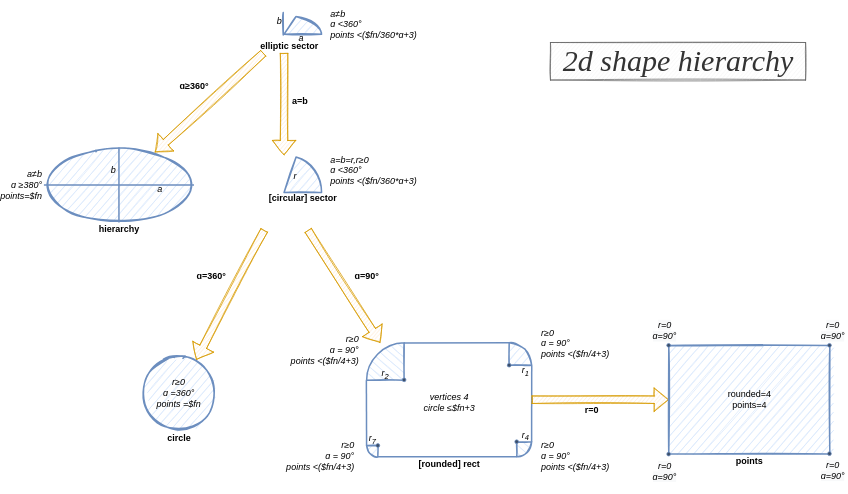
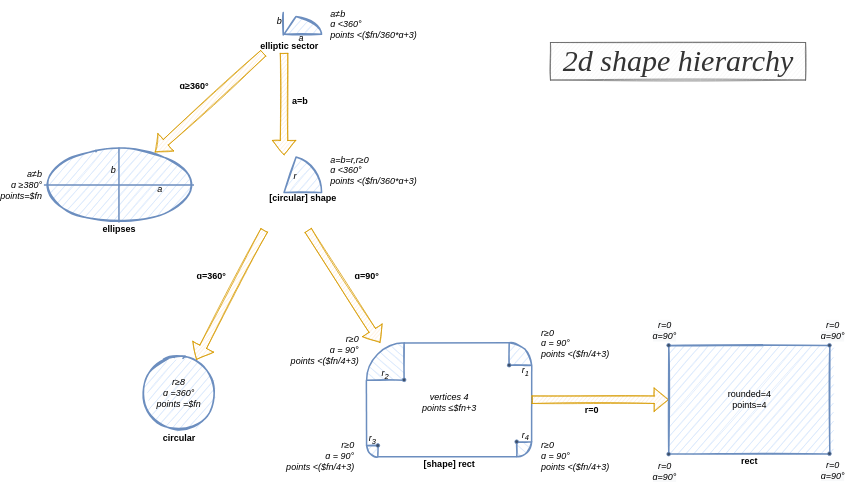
  <mxCell id="0" />
  <mxCell id="1" parent="0" />
  <mxCell id="2" value="" style="group;sketch=1;labelBorderColor=none;fontFamily=Helvetica;" parent="1" vertex="1" connectable="0"><mxGeometry x="240" y="425" width="441" height="211" as="geometry" /></mxCell>
  <mxCell id="3" value="r≥0&lt;br&gt;ɑ = 90°&lt;br&gt;points &lt;($fn/4+3)" style="verticalLabelPosition=middle;verticalAlign=middle;html=1;shape=mxgraph.basic.pie;fillColor=#dae8fc;strokeColor=#6c8ebf;startAngle=0;endAngle=0.25;fontSize=12;labelPosition=right;align=left;fontStyle=2;strokeWidth=2;container=1;collapsible=0;recursiveResize=0;movableLabel=1;sketch=1;labelBorderColor=none;fontFamily=Helvetica;" parent="2" vertex="1"><mxGeometry x="370" y="31" width="60" height="60" as="geometry"><mxRectangle x="440" y="70" width="170" height="50" as="alternateBounds" /><mxPoint x="11" y="-29" as="offset" /></mxGeometry></mxCell>
  <mxCell id="4" value="r&lt;sub&gt;1&lt;/sub&gt;" style="text;html=1;strokeColor=none;fillColor=none;align=center;verticalAlign=middle;whiteSpace=wrap;rounded=0;fontStyle=2;fontFamily=Helvetica;" parent="3" vertex="1"><mxGeometry x="47" y="32.5" width="10" height="10" as="geometry" /></mxCell>
  <mxCell id="5" value="" style="ellipse;whiteSpace=wrap;html=1;aspect=fixed;fontSize=12;verticalAlign=bottom;strokeColor=#6c8ebf;labelPosition=left;verticalLabelPosition=top;align=center;fillColor=#3B4E69;fontFamily=Helvetica;" parent="3" vertex="1"><mxGeometry x="27.5" y="27.5" width="5" height="5" as="geometry" /></mxCell>
  <mxCell id="6" value="r≥0&lt;br&gt;ɑ = 90°&lt;br&gt;points &lt;($fn/4+3)" style="verticalLabelPosition=middle;verticalAlign=middle;html=1;shape=mxgraph.basic.pie;fillColor=#dae8fc;strokeColor=#6c8ebf;startAngle=0;endAngle=0.25;fontSize=12;labelPosition=right;align=left;fontStyle=2;strokeWidth=2;container=1;collapsible=0;recursiveResize=0;movableLabel=1;direction=south;sketch=1;fontFamily=Helvetica;" parent="2" vertex="1"><mxGeometry x="390" y="143" width="40" height="40" as="geometry"><mxRectangle x="440" y="70" width="170" height="50" as="alternateBounds" /><mxPoint x="11" y="19" as="offset" /></mxGeometry></mxCell>
  <mxCell id="7" value="" style="ellipse;whiteSpace=wrap;html=1;aspect=fixed;fontSize=12;verticalAlign=bottom;strokeColor=#6c8ebf;labelPosition=left;verticalLabelPosition=top;align=center;fillColor=#3B4E69;fontFamily=Helvetica;" parent="6" vertex="1"><mxGeometry x="17.5" y="17.5" width="5" height="5" as="geometry" /></mxCell>
  <mxCell id="8" value="r≥0&lt;br&gt;ɑ = 90°&lt;br&gt;points &lt;($fn/4+3)" style="verticalLabelPosition=middle;verticalAlign=middle;html=1;shape=mxgraph.basic.pie;fillColor=#dae8fc;strokeColor=#6c8ebf;startAngle=0;endAngle=0.25;fontSize=12;labelPosition=right;align=right;fontStyle=2;strokeWidth=2;container=1;collapsible=0;recursiveResize=0;movableLabel=1;direction=west;sketch=1;fontFamily=Helvetica;" parent="2" vertex="1"><mxGeometry x="210" y="153" width="30" height="30" as="geometry"><mxRectangle x="440" y="70" width="170" height="50" as="alternateBounds" /><mxPoint x="-75" y="14" as="offset" /></mxGeometry></mxCell>
  <mxCell id="9" value="" style="ellipse;whiteSpace=wrap;html=1;aspect=fixed;fontSize=12;verticalAlign=bottom;strokeColor=#6c8ebf;labelPosition=left;verticalLabelPosition=top;align=center;fillColor=#3B4E69;fontFamily=Helvetica;" parent="8" vertex="1"><mxGeometry x="12.5" y="12.5" width="5" height="5" as="geometry" /></mxCell>
  <mxCell id="10" value="r≥0&lt;br&gt;ɑ = 90°&lt;br&gt;points &lt;($fn/4+3)" style="verticalLabelPosition=middle;verticalAlign=middle;html=1;shape=mxgraph.basic.pie;fillColor=#dae8fc;strokeColor=#6c8ebf;startAngle=0;endAngle=0.25;fontSize=12;labelPosition=right;align=right;fontStyle=2;strokeWidth=2;container=1;collapsible=0;recursiveResize=0;movableLabel=1;direction=north;sketch=1;fontFamily=Helvetica;" parent="2" vertex="1"><mxGeometry x="210" y="31" width="100" height="100" as="geometry"><mxRectangle x="440" y="70" width="170" height="50" as="alternateBounds" /><mxPoint x="-209" y="-40" as="offset" /></mxGeometry></mxCell>
  <mxCell id="11" value="r&lt;sub&gt;2&lt;/sub&gt;" style="text;html=1;strokeColor=none;fillColor=none;align=center;verticalAlign=middle;whiteSpace=wrap;rounded=0;fontStyle=2;fontFamily=Helvetica;" parent="10" vertex="1"><mxGeometry x="20" y="37" width="10" height="10" as="geometry" /></mxCell>
  <mxCell id="12" value="" style="ellipse;whiteSpace=wrap;html=1;aspect=fixed;fontSize=12;verticalAlign=bottom;strokeColor=#6c8ebf;labelPosition=left;verticalLabelPosition=top;align=center;fillColor=#3B4E69;fontFamily=Helvetica;" parent="10" vertex="1"><mxGeometry x="47.5" y="47" width="5" height="5" as="geometry" /></mxCell>
- <mxCell id="13" value="[rounded] rect" style="text;html=1;strokeColor=none;fillColor=none;align=center;verticalAlign=middle;whiteSpace=wrap;rounded=0;dashed=1;fontSize=12;fontStyle=1;fontFamily=Helvetica;" parent="2" vertex="1"><mxGeometry x="267.5" y="183" width="105" height="20" as="geometry" /></mxCell>
+ <mxCell id="13" value="[shape] rect" style="text;html=1;strokeColor=none;fillColor=none;align=center;verticalAlign=middle;whiteSpace=wrap;rounded=0;dashed=1;fontSize=12;fontStyle=1;fontFamily=Helvetica;" parent="2" vertex="1"><mxGeometry x="267.5" y="183" width="105" height="20" as="geometry" /></mxCell>
  <mxCell id="14" value="" style="endArrow=none;html=1;strokeColor=#6C8EBF;strokeWidth=2;exitX=0.997;exitY=0.496;exitDx=0;exitDy=0;exitPerimeter=0;entryX=0.501;entryY=0.002;entryDx=0;entryDy=0;entryPerimeter=0;fontFamily=Helvetica;" parent="2" source="10" target="3" edge="1"><mxGeometry width="50" height="50" as="geometry"><mxPoint x="340" y="41" as="sourcePoint" /><mxPoint x="390" y="-9" as="targetPoint" /></mxGeometry></mxCell>
  <mxCell id="15" value="" style="endArrow=none;html=1;strokeColor=#6C8EBF;strokeWidth=2;exitX=0.503;exitY=0.003;exitDx=0;exitDy=0;exitPerimeter=0;entryX=1.001;entryY=0.506;entryDx=0;entryDy=0;entryPerimeter=0;fontFamily=Helvetica;" parent="2" source="6" target="3" edge="1"><mxGeometry width="50" height="50" as="geometry"><mxPoint x="269.8" y="40.8" as="sourcePoint" /><mxPoint x="410.24" y="41.18" as="targetPoint" /></mxGeometry></mxCell>
  <mxCell id="16" value="" style="endArrow=none;html=1;strokeColor=#6C8EBF;strokeWidth=2;exitX=1;exitY=0.5;exitDx=0;exitDy=0;exitPerimeter=0;entryX=0.495;entryY=0;entryDx=0;entryDy=0;entryPerimeter=0;fontFamily=Helvetica;" parent="2" source="6" target="8" edge="1"><mxGeometry width="50" height="50" as="geometry"><mxPoint x="440.44" y="173.8" as="sourcePoint" /><mxPoint x="440.06" y="71.36" as="targetPoint" /></mxGeometry></mxCell>
  <mxCell id="17" value="" style="endArrow=none;html=1;strokeColor=#6C8EBF;strokeWidth=2;exitX=0.498;exitY=-0.003;exitDx=0;exitDy=0;exitPerimeter=0;entryX=1;entryY=0.499;entryDx=0;entryDy=0;entryPerimeter=0;fontFamily=Helvetica;" parent="2" source="10" target="8" edge="1"><mxGeometry width="50" height="50" as="geometry"><mxPoint x="420.44" y="194.24" as="sourcePoint" /><mxPoint x="235.15" y="193" as="targetPoint" /></mxGeometry></mxCell>
- <mxCell id="18" value="&lt;span style=&quot;font-style: italic ; font-weight: 400&quot;&gt;vertices 4&lt;/span&gt;&lt;br style=&quot;padding: 0px ; margin: 0px ; font-style: italic ; font-weight: 400&quot;&gt;&lt;span style=&quot;font-style: italic ; font-weight: 400&quot;&gt;circle ≤$fn+3&lt;/span&gt;" style="text;html=1;strokeColor=none;fillColor=none;align=center;verticalAlign=middle;whiteSpace=wrap;rounded=0;dashed=1;fontSize=12;fontStyle=1;fontFamily=Helvetica;" parent="2" vertex="1"><mxGeometry x="267.5" y="81" width="105" height="60" as="geometry" /></mxCell>
- <mxCell id="19" value="r&lt;sub&gt;7&lt;/sub&gt;" style="text;html=1;strokeColor=none;fillColor=none;align=center;verticalAlign=middle;whiteSpace=wrap;rounded=0;fontStyle=2;fontFamily=Helvetica;" parent="2" vertex="1"><mxGeometry x="212.5" y="155" width="10" height="10" as="geometry" /></mxCell>
+ <mxCell id="18" value="&lt;span style=&quot;font-style: italic ; font-weight: 400&quot;&gt;vertices 4&lt;/span&gt;&lt;br style=&quot;padding: 0px ; margin: 0px ; font-style: italic ; font-weight: 400&quot;&gt;&lt;span style=&quot;font-style: italic ; font-weight: 400&quot;&gt;points ≤$fn+3&lt;/span&gt;" style="text;html=1;strokeColor=none;fillColor=none;align=center;verticalAlign=middle;whiteSpace=wrap;rounded=0;dashed=1;fontSize=12;fontStyle=1;fontFamily=Helvetica;" parent="2" vertex="1"><mxGeometry x="267.5" y="81" width="105" height="60" as="geometry" /></mxCell>
+ <mxCell id="19" value="r&lt;sub&gt;3&lt;/sub&gt;" style="text;html=1;strokeColor=none;fillColor=none;align=center;verticalAlign=middle;whiteSpace=wrap;rounded=0;fontStyle=2;fontFamily=Helvetica;" parent="2" vertex="1"><mxGeometry x="212.5" y="155" width="10" height="10" as="geometry" /></mxCell>
  <mxCell id="20" value="r&lt;sub&gt;4&lt;/sub&gt;" style="text;html=1;strokeColor=none;fillColor=none;align=center;verticalAlign=middle;whiteSpace=wrap;rounded=0;fontStyle=2;fontFamily=Helvetica;" parent="2" vertex="1"><mxGeometry x="417" y="150" width="10" height="10" as="geometry" /></mxCell>
  <mxCell id="21" value="a=b" style="edgeStyle=none;shape=flexArrow;rounded=0;orthogonalLoop=1;jettySize=auto;html=1;fontSize=12;orthogonal=0;fillColor=#ffe6cc;strokeColor=#d79b00;sketch=1;fontFamily=Helvetica;fontStyle=1" parent="1" source="22" target="43" edge="1"><mxGeometry x="-0.038" y="21" relative="1" as="geometry"><mxPoint x="340" y="180" as="targetPoint" /><mxPoint as="offset" /></mxGeometry></mxCell>
  <mxCell id="22" value="a≠b&#10;ɑ &lt;360°&#10;points &lt;($fn/360*ɑ+3)" style="verticalLabelPosition=middle;verticalAlign=middle;shape=mxgraph.basic.pie;fillColor=#dae8fc;strokeColor=#6c8ebf;startAngle=0.052;endAngle=0.25;fontSize=12;labelPosition=right;align=left;fontStyle=2;strokeWidth=2;container=1;collapsible=0;recursiveResize=0;movableLabel=1;sketch=1;fontFamily=Helvetica;" parent="1" vertex="1"><mxGeometry x="290" y="20" width="100" height="50" as="geometry"><mxRectangle x="440" y="70" width="170" height="50" as="alternateBounds" /><mxPoint x="10" y="-14" as="offset" /></mxGeometry></mxCell>
  <mxCell id="23" value="" style="endArrow=none;html=1;strokeColor=#6C8EBF;strokeWidth=2;endFill=0;fontFamily=Helvetica;sketch=1;" parent="22" edge="1"><mxGeometry width="50" height="50" relative="1" as="geometry"><mxPoint x="48.92" y="-4" as="sourcePoint" /><mxPoint x="48.92" y="26" as="targetPoint" /></mxGeometry></mxCell>
  <mxCell id="24" value="a" style="text;html=1;strokeColor=none;fillColor=none;align=center;verticalAlign=middle;whiteSpace=wrap;rounded=0;fontStyle=2;fontFamily=Helvetica;" parent="22" vertex="1"><mxGeometry x="67.5" y="25" width="10" height="10" as="geometry" /></mxCell>
  <mxCell id="25" value="b" style="text;html=1;strokeColor=none;fillColor=none;align=center;verticalAlign=middle;whiteSpace=wrap;rounded=0;fontStyle=2;fontFamily=Helvetica;" parent="22" vertex="1"><mxGeometry x="38.5" y="3" width="10" height="10" as="geometry" /></mxCell>
  <mxCell id="26" value="elliptic sector" style="text;html=1;strokeColor=none;fillColor=none;align=center;verticalAlign=middle;whiteSpace=wrap;rounded=0;dashed=1;fontSize=12;fontStyle=1;fontFamily=Helvetica;" parent="22" vertex="1"><mxGeometry x="15" y="31" width="85" height="20" as="geometry" /></mxCell>
  <mxCell id="27" value="r=0" style="edgeStyle=none;shape=flexArrow;rounded=0;orthogonalLoop=1;jettySize=auto;html=1;fontSize=12;fillColor=#ffe6cc;strokeColor=#d79b00;sketch=1;fontFamily=Helvetica;fontStyle=1" parent="1" target="35" edge="1"><mxGeometry x="-0.124" y="-14" relative="1" as="geometry"><mxPoint x="670" y="532" as="sourcePoint" /><mxPoint as="offset" /></mxGeometry></mxCell>
- <mxCell id="28" value="&lt;span style=&quot;text-align: right&quot;&gt;r≥0&lt;/span&gt;&lt;br style=&quot;text-align: right&quot;&gt;&lt;span style=&quot;text-align: right&quot;&gt;ɑ =360°&lt;/span&gt;&lt;br style=&quot;text-align: right&quot;&gt;&lt;span style=&quot;text-align: right&quot;&gt;points =$fn&lt;/span&gt;" style="ellipse;whiteSpace=wrap;html=1;aspect=fixed;fontSize=12;verticalAlign=middle;fillColor=#dae8fc;strokeColor=#6c8ebf;labelPosition=center;verticalLabelPosition=middle;align=center;collapsible=0;strokeWidth=2;fontStyle=2;container=1;recursiveResize=0;sketch=1;fontFamily=Helvetica;" parent="1" vertex="1"><mxGeometry x="150" y="473" width="100" height="100" as="geometry"><mxRectangle x="300" y="391" width="90" height="30" as="alternateBounds" /></mxGeometry></mxCell>
- <mxCell id="29" value="circle" style="text;html=1;strokeColor=none;fillColor=none;align=center;verticalAlign=middle;whiteSpace=wrap;rounded=0;dashed=1;fontSize=12;fontStyle=1;fontFamily=Helvetica;" parent="28" vertex="1"><mxGeometry x="-2" y="100" width="105" height="20" as="geometry" /></mxCell>
+ <mxCell id="28" value="&lt;span style=&quot;text-align: right&quot;&gt;r≥8&lt;/span&gt;&lt;br style=&quot;text-align: right&quot;&gt;&lt;span style=&quot;text-align: right&quot;&gt;ɑ =360°&lt;/span&gt;&lt;br style=&quot;text-align: right&quot;&gt;&lt;span style=&quot;text-align: right&quot;&gt;points =$fn&lt;/span&gt;" style="ellipse;whiteSpace=wrap;html=1;aspect=fixed;fontSize=12;verticalAlign=middle;fillColor=#dae8fc;strokeColor=#6c8ebf;labelPosition=center;verticalLabelPosition=middle;align=center;collapsible=0;strokeWidth=2;fontStyle=2;container=1;recursiveResize=0;sketch=1;fontFamily=Helvetica;" parent="1" vertex="1"><mxGeometry x="150" y="473" width="100" height="100" as="geometry"><mxRectangle x="300" y="391" width="90" height="30" as="alternateBounds" /></mxGeometry></mxCell>
+ <mxCell id="29" value="circular" style="text;html=1;strokeColor=none;fillColor=none;align=center;verticalAlign=middle;whiteSpace=wrap;rounded=0;dashed=1;fontSize=12;fontStyle=1;fontFamily=Helvetica;" parent="28" vertex="1"><mxGeometry x="-2" y="100" width="105" height="20" as="geometry" /></mxCell>
  <mxCell id="30" value="a≠b&lt;br&gt;ɑ ≥380°&lt;br&gt;points=$fn" style="ellipse;whiteSpace=wrap;html=1;fontSize=12;verticalAlign=middle;fillColor=#dae8fc;strokeColor=#6c8ebf;labelPosition=left;verticalLabelPosition=middle;align=right;strokeWidth=2;container=1;collapsible=0;recursiveResize=0;movableLabel=1;treeFolding=0;noLabel=0;fontStyle=2;sketch=1;fontFamily=Helvetica;" parent="1" vertex="1"><mxGeometry x="20" y="196" width="200" height="100" as="geometry"><mxRectangle x="170" y="200" width="90" height="50" as="alternateBounds" /></mxGeometry></mxCell>
  <mxCell id="31" value="a" style="text;html=1;strokeColor=none;fillColor=none;align=center;verticalAlign=middle;whiteSpace=wrap;rounded=0;fontStyle=2;fontFamily=Helvetica;" parent="30" vertex="1"><mxGeometry x="150" y="51" width="10" height="10" as="geometry" /></mxCell>
  <mxCell id="32" value="b" style="text;html=1;strokeColor=none;fillColor=none;align=center;verticalAlign=middle;whiteSpace=wrap;rounded=0;fontStyle=2;fontFamily=Helvetica;" parent="30" vertex="1"><mxGeometry x="88" y="26" width="10" height="10" as="geometry" /></mxCell>
- <mxCell id="33" value="hierarchy" style="text;html=1;strokeColor=none;fillColor=none;align=center;verticalAlign=middle;whiteSpace=wrap;rounded=0;dashed=1;fontSize=12;fontStyle=1;fontFamily=Helvetica;" parent="30" vertex="1"><mxGeometry x="48" y="99" width="105" height="20" as="geometry" /></mxCell>
+ <mxCell id="33" value="ellipses" style="text;html=1;strokeColor=none;fillColor=none;align=center;verticalAlign=middle;whiteSpace=wrap;rounded=0;dashed=1;fontSize=12;fontStyle=1;fontFamily=Helvetica;" parent="30" vertex="1"><mxGeometry x="48" y="99" width="105" height="20" as="geometry" /></mxCell>
  <mxCell id="34" value="" style="group;sketch=1;fontFamily=Helvetica;" parent="1" vertex="1" connectable="0"><mxGeometry x="850" y="456" width="220" height="152" as="geometry" /></mxCell>
  <mxCell id="35" value="rounded=4&lt;br&gt;points=4" style="rounded=0;whiteSpace=wrap;html=1;fontSize=12;verticalAlign=middle;fillColor=#dae8fc;strokeColor=#6c8ebf;labelPosition=center;verticalLabelPosition=middle;align=center;strokeWidth=2;sketch=1;fontFamily=Helvetica;" parent="34" vertex="1"><mxGeometry x="2.683" y="3.619" width="214.634" height="144.762" as="geometry" /></mxCell>
  <mxCell id="36" value="&lt;span style=&quot;color: rgb(0, 0, 0); font-size: 12px; font-style: italic; font-weight: 400; letter-spacing: normal; text-indent: 0px; text-transform: none; word-spacing: 0px; background-color: rgb(248, 249, 250); display: inline; float: none;&quot;&gt;r=0&lt;/span&gt;&lt;br style=&quot;color: rgb(0, 0, 0); font-size: 12px; font-style: italic; font-weight: 400; letter-spacing: normal; text-indent: 0px; text-transform: none; word-spacing: 0px; background-color: rgb(248, 249, 250);&quot;&gt;&lt;span style=&quot;color: rgb(0, 0, 0); font-size: 12px; font-style: italic; font-weight: 400; letter-spacing: normal; text-indent: 0px; text-transform: none; word-spacing: 0px; background-color: rgb(248, 249, 250); display: inline; float: none;&quot;&gt;ɑ=90°&lt;/span&gt;" style="ellipse;whiteSpace=wrap;html=1;aspect=fixed;fontSize=12;verticalAlign=bottom;strokeColor=#6c8ebf;labelPosition=left;verticalLabelPosition=top;align=center;fillColor=#3B4E69;fontFamily=Helvetica;" parent="34" vertex="1"><mxGeometry y="1" width="5" height="5" as="geometry" /></mxCell>
  <mxCell id="37" value="&lt;span style=&quot;color: rgb(0, 0, 0); font-size: 12px; font-style: italic; font-weight: 400; letter-spacing: normal; text-indent: 0px; text-transform: none; word-spacing: 0px; background-color: rgb(248, 249, 250); display: inline; float: none;&quot;&gt;r=0&lt;/span&gt;&lt;br style=&quot;color: rgb(0, 0, 0); font-size: 12px; font-style: italic; font-weight: 400; letter-spacing: normal; text-indent: 0px; text-transform: none; word-spacing: 0px; background-color: rgb(248, 249, 250);&quot;&gt;&lt;span style=&quot;color: rgb(0, 0, 0); font-size: 12px; font-style: italic; font-weight: 400; letter-spacing: normal; text-indent: 0px; text-transform: none; word-spacing: 0px; background-color: rgb(248, 249, 250); display: inline; float: none;&quot;&gt;ɑ=90°&lt;/span&gt;" style="ellipse;whiteSpace=wrap;html=1;aspect=fixed;fontSize=12;verticalAlign=bottom;strokeColor=#6c8ebf;labelPosition=right;verticalLabelPosition=top;align=center;fillColor=#3B4E69;fontFamily=Helvetica;" parent="34" vertex="1"><mxGeometry x="214.293" y="1" width="5" height="5" as="geometry" /></mxCell>
  <mxCell id="38" value="&lt;span style=&quot;color: rgb(0, 0, 0); font-size: 12px; font-style: italic; font-weight: 400; letter-spacing: normal; text-indent: 0px; text-transform: none; word-spacing: 0px; background-color: rgb(248, 249, 250); display: inline; float: none;&quot;&gt;r=0&lt;/span&gt;&lt;br style=&quot;color: rgb(0, 0, 0); font-size: 12px; font-style: italic; font-weight: 400; letter-spacing: normal; text-indent: 0px; text-transform: none; word-spacing: 0px; background-color: rgb(248, 249, 250);&quot;&gt;&lt;span style=&quot;color: rgb(0, 0, 0); font-size: 12px; font-style: italic; font-weight: 400; letter-spacing: normal; text-indent: 0px; text-transform: none; word-spacing: 0px; background-color: rgb(248, 249, 250); display: inline; float: none;&quot;&gt;ɑ=90°&lt;/span&gt;" style="ellipse;whiteSpace=wrap;html=1;aspect=fixed;fontSize=12;verticalAlign=top;strokeColor=#6c8ebf;labelPosition=right;verticalLabelPosition=bottom;align=center;fillColor=#3B4E69;fontFamily=Helvetica;" parent="34" vertex="1"><mxGeometry x="214.293" y="145.382" width="5" height="5" as="geometry" /></mxCell>
  <mxCell id="39" value="&lt;span style=&quot;color: rgb(0, 0, 0); font-size: 12px; font-style: italic; font-weight: 400; letter-spacing: normal; text-indent: 0px; text-transform: none; word-spacing: 0px; background-color: rgb(248, 249, 250); display: inline; float: none;&quot;&gt;r=0&lt;/span&gt;&lt;br style=&quot;color: rgb(0, 0, 0); font-size: 12px; font-style: italic; font-weight: 400; letter-spacing: normal; text-indent: 0px; text-transform: none; word-spacing: 0px; background-color: rgb(248, 249, 250);&quot;&gt;&lt;span style=&quot;color: rgb(0, 0, 0); font-size: 12px; font-style: italic; font-weight: 400; letter-spacing: normal; text-indent: 0px; text-transform: none; word-spacing: 0px; background-color: rgb(248, 249, 250); display: inline; float: none;&quot;&gt;ɑ=90°&lt;/span&gt;" style="ellipse;whiteSpace=wrap;html=1;aspect=fixed;fontSize=12;verticalAlign=top;strokeColor=#6c8ebf;labelPosition=left;verticalLabelPosition=bottom;align=center;fillColor=#3B4E69;fontFamily=Helvetica;" parent="34" vertex="1"><mxGeometry y="145.952" width="5" height="5" as="geometry" /></mxCell>
- <mxCell id="40" value="points" style="text;html=1;strokeColor=none;fillColor=none;align=center;verticalAlign=middle;whiteSpace=wrap;rounded=0;dashed=1;fontSize=12;fontStyle=1;fontFamily=Helvetica;" parent="34" vertex="1"><mxGeometry x="57.5" y="148.38" width="105" height="20" as="geometry" /></mxCell>
+ <mxCell id="40" value="rect" style="text;html=1;strokeColor=none;fillColor=none;align=center;verticalAlign=middle;whiteSpace=wrap;rounded=0;dashed=1;fontSize=12;fontStyle=1;fontFamily=Helvetica;" parent="34" vertex="1"><mxGeometry x="57.5" y="148.38" width="105" height="20" as="geometry" /></mxCell>
  <mxCell id="41" value="" style="endArrow=none;html=1;exitX=1;exitY=0.5;exitDx=0;exitDy=0;entryX=0;entryY=0.5;entryDx=0;entryDy=0;startArrow=none;strokeWidth=2;strokeColor=#6C8EBF;fontFamily=Helvetica;" parent="1" source="30" target="30" edge="1"><mxGeometry width="50" height="50" relative="1" as="geometry"><mxPoint x="30" y="366" as="sourcePoint" /><mxPoint x="200" y="256" as="targetPoint" /></mxGeometry></mxCell>
  <mxCell id="42" value="" style="endArrow=none;html=1;exitX=0.5;exitY=0;exitDx=0;exitDy=0;entryX=0.5;entryY=1;entryDx=0;entryDy=0;strokeWidth=2;strokeColor=#6C8EBF;fontFamily=Helvetica;" parent="1" source="30" target="30" edge="1"><mxGeometry width="50" height="50" relative="1" as="geometry"><mxPoint x="130" y="231" as="sourcePoint" /><mxPoint x="30" y="231" as="targetPoint" /></mxGeometry></mxCell>
  <mxCell id="43" value="a=b=r,r≥0&#10;ɑ &lt;360°&#10;points &lt;($fn/360*ɑ+3)" style="verticalLabelPosition=middle;verticalAlign=middle;shape=mxgraph.basic.pie;fillColor=#dae8fc;strokeColor=#6c8ebf;startAngle=0.052;endAngle=0.25;fontSize=12;labelPosition=right;align=left;fontStyle=2;strokeWidth=2;container=1;collapsible=0;recursiveResize=0;movableLabel=1;sketch=1;fontFamily=Helvetica;" parent="1" vertex="1"><mxGeometry x="290" y="206" width="100" height="100" as="geometry"><mxRectangle x="440" y="70" width="170" height="50" as="alternateBounds" /><mxPoint x="10" y="-30" as="offset" /></mxGeometry></mxCell>
  <mxCell id="44" value="r" style="text;html=1;strokeColor=none;fillColor=none;align=center;verticalAlign=middle;whiteSpace=wrap;rounded=0;fontStyle=2;fontFamily=Helvetica;" parent="43" vertex="1"><mxGeometry x="60" y="23" width="10" height="10" as="geometry" /></mxCell>
- <mxCell id="45" value="[circular] sector" style="text;html=1;strokeColor=none;fillColor=none;align=center;verticalAlign=middle;whiteSpace=wrap;rounded=0;dashed=1;fontSize=12;fontStyle=1;fontFamily=Helvetica;" parent="43" vertex="1"><mxGeometry x="23" y="48" width="105" height="20" as="geometry" /></mxCell>
+ <mxCell id="45" value="[circular] shape" style="text;html=1;strokeColor=none;fillColor=none;align=center;verticalAlign=middle;whiteSpace=wrap;rounded=0;dashed=1;fontSize=12;fontStyle=1;fontFamily=Helvetica;" parent="43" vertex="1"><mxGeometry x="23" y="48" width="105" height="20" as="geometry" /></mxCell>
  <mxCell id="46" value="ɑ=90°" style="edgeStyle=none;shape=flexArrow;rounded=0;orthogonalLoop=1;jettySize=auto;html=1;fontSize=12;fillColor=#ffe6cc;strokeColor=#d79b00;sketch=1;fontFamily=Helvetica;fontStyle=1" parent="1" source="43" target="10" edge="1"><mxGeometry x="0.04" y="33" relative="1" as="geometry"><mxPoint x="390" y="274.5" as="sourcePoint" /><mxPoint as="offset" /></mxGeometry></mxCell>
  <mxCell id="47" value="2d shape hierarchy" style="text;html=1;align=center;verticalAlign=middle;resizable=0;points=[];autosize=1;fontStyle=2;fontSize=40;fontFamily=Cabin Sketch;sketch=1;shadow=0;labelBorderColor=none;glass=0;strokeWidth=1;rounded=0;fontSource=https%3A%2F%2Ffonts.googleapis.com%2Fcss%3Ffamily%3DCabin%2BSketch;fillColor=#f5f5f5;strokeColor=#666666;fontColor=#333333;" parent="1" vertex="1"><mxGeometry x="695" y="56" width="340" height="50" as="geometry" /></mxCell>
  <mxCell id="48" value="ɑ=360°" style="edgeStyle=none;shape=flexArrow;rounded=0;orthogonalLoop=1;jettySize=auto;html=1;fontSize=12;fillColor=#ffe6cc;strokeColor=#d79b00;sketch=1;fontFamily=Helvetica;fontStyle=1" parent="1" source="43" target="28" edge="1"><mxGeometry x="-0.093" y="-34" relative="1" as="geometry"><mxPoint x="303.365" y="280" as="sourcePoint" /><mxPoint as="offset" /></mxGeometry></mxCell>
  <mxCell id="49" value="ɑ≥360°" style="rounded=0;orthogonalLoop=1;jettySize=auto;html=1;fontSize=12;shape=flexArrow;fillColor=#ffe6cc;strokeColor=#d79b00;shadow=0;sketch=1;fontFamily=Helvetica;fontStyle=1" parent="1" source="22" target="30" edge="1"><mxGeometry x="0.015" y="-29" relative="1" as="geometry"><mxPoint as="offset" /><mxPoint x="340" y="65" as="sourcePoint" /></mxGeometry></mxCell>
